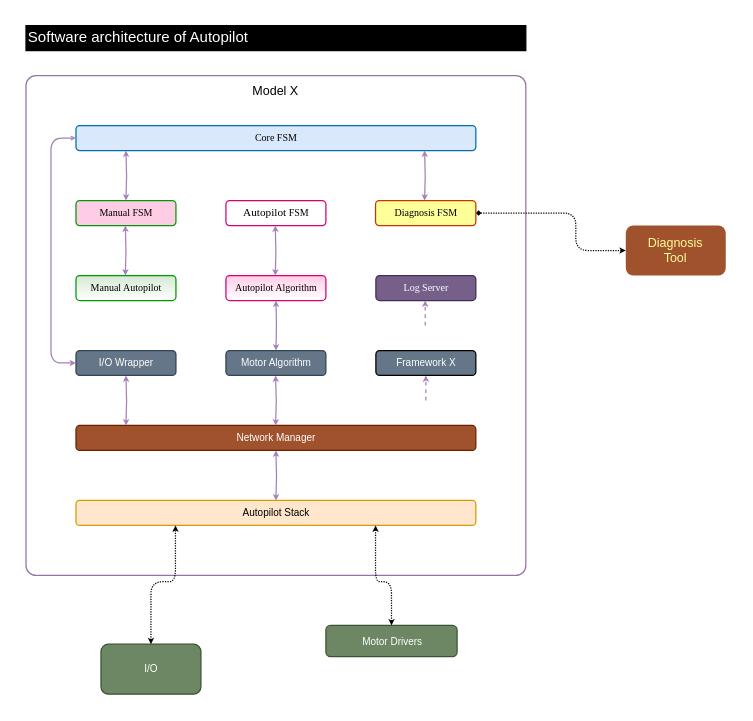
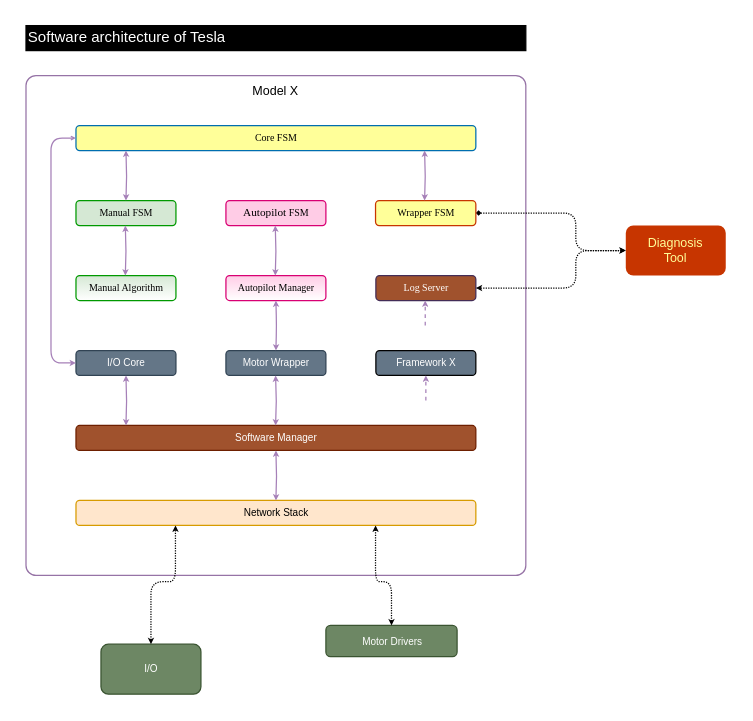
  <mxCell id="0" />
  <mxCell id="1" parent="0" />
  <mxCell id="2" value="&lt;font size=&quot;1&quot;&gt;Model X&lt;/font&gt;" style="rounded=1;whiteSpace=wrap;html=1;strokeWidth=1;fontFamily=Arial;fontSize=8;movable=1;resizable=1;rotatable=1;deletable=1;editable=1;connectable=1;align=center;verticalAlign=top;strokeColor=#9673a6;fontStyle=0;dashed=0;arcSize=2;fillColor=#ffffff;" parent="1" vertex="1"><mxGeometry x="20" y="60" width="400" height="400" as="geometry" /></mxCell>
- <mxCell id="3" value="&lt;font style=&quot;font-size: 8px&quot;&gt;&lt;span style=&quot;font-size: 8px&quot;&gt;Autopilot Stack&lt;br style=&quot;font-size: 8px&quot;&gt;&lt;/span&gt;&lt;/font&gt;" style="dashed=0;html=1;rounded=1;fontSize=8;align=center;fontStyle=0;strokeWidth=1;fontFamily=Arial;strokeColor=#d79b00;fillColor=#ffe6cc;" parent="1" vertex="1"><mxGeometry x="60" y="400" width="320" height="20" as="geometry" /></mxCell>
- <mxCell id="4" value="&lt;font style=&quot;font-size: 8px&quot;&gt;&lt;span style=&quot;font-size: 8px&quot;&gt;Manual FSM&lt;br style=&quot;font-size: 8px&quot;&gt;&lt;/span&gt;&lt;/font&gt;" style="dashed=0;html=1;rounded=1;fontSize=9;align=center;fontStyle=0;strokeWidth=1;fontFamily=Tahoma;strokeColor=#009900;fillColor=#ffcce6;" parent="1" vertex="1"><mxGeometry x="60" y="160" width="80" height="20" as="geometry" /></mxCell>
- <mxCell id="5" value="&lt;font style=&quot;font-size: 8px&quot;&gt;Log Server&lt;span style=&quot;font-size: 8px&quot;&gt;&lt;br style=&quot;font-size: 8px&quot;&gt;&lt;/span&gt;&lt;/font&gt;" style="dashed=0;html=1;rounded=1;fontSize=9;align=center;fontStyle=0;strokeWidth=1;fontFamily=Tahoma;strokeColor=#432D57;fillColor=#76608a;fontColor=#ffffff;" parent="1" vertex="1"><mxGeometry x="300" y="220" width="80" height="20" as="geometry" /></mxCell>
- <mxCell id="6" value="&lt;font style=&quot;font-size: 8px&quot;&gt;&lt;span style=&quot;font-size: 8px&quot;&gt;Network Manager&lt;br style=&quot;font-size: 8px&quot;&gt;&lt;/span&gt;&lt;/font&gt;" style="dashed=0;html=1;rounded=1;fontSize=8;align=center;fontStyle=0;strokeWidth=1;fontFamily=Arial;strokeColor=#6D1F00;fillColor=#a0522d;fontColor=#ffffff;" parent="1" vertex="1"><mxGeometry x="60" y="340" width="320" height="20" as="geometry" /></mxCell>
+ <mxCell id="3" value="&lt;font style=&quot;font-size: 8px&quot;&gt;&lt;span style=&quot;font-size: 8px&quot;&gt;Network Stack&lt;br style=&quot;font-size: 8px&quot;&gt;&lt;/span&gt;&lt;/font&gt;" style="dashed=0;html=1;rounded=1;fontSize=8;align=center;fontStyle=0;strokeWidth=1;fontFamily=Arial;strokeColor=#d79b00;fillColor=#ffe6cc;" parent="1" vertex="1"><mxGeometry x="60" y="400" width="320" height="20" as="geometry" /></mxCell>
+ <mxCell id="4" value="&lt;font style=&quot;font-size: 8px&quot;&gt;&lt;span style=&quot;font-size: 8px&quot;&gt;Manual FSM&lt;br style=&quot;font-size: 8px&quot;&gt;&lt;/span&gt;&lt;/font&gt;" style="dashed=0;html=1;rounded=1;fontSize=9;align=center;fontStyle=0;strokeWidth=1;fontFamily=Tahoma;strokeColor=#009900;fillColor=#d5e8d4;" parent="1" vertex="1"><mxGeometry x="60" y="160" width="80" height="20" as="geometry" /></mxCell>
+ <mxCell id="5" value="&lt;font style=&quot;font-size: 8px&quot;&gt;Log Server&lt;span style=&quot;font-size: 8px&quot;&gt;&lt;br style=&quot;font-size: 8px&quot;&gt;&lt;/span&gt;&lt;/font&gt;" style="dashed=0;html=1;rounded=1;fontSize=9;align=center;fontStyle=0;strokeWidth=1;fontFamily=Tahoma;strokeColor=#432D57;fillColor=#a0522d;fontColor=#ffffff;" parent="1" vertex="1"><mxGeometry x="300" y="220" width="80" height="20" as="geometry" /></mxCell>
+ <mxCell id="6" value="&lt;font style=&quot;font-size: 8px&quot;&gt;&lt;span style=&quot;font-size: 8px&quot;&gt;Software Manager&lt;br style=&quot;font-size: 8px&quot;&gt;&lt;/span&gt;&lt;/font&gt;" style="dashed=0;html=1;rounded=1;fontSize=8;align=center;fontStyle=0;strokeWidth=1;fontFamily=Arial;strokeColor=#6D1F00;fillColor=#a0522d;fontColor=#ffffff;" parent="1" vertex="1"><mxGeometry x="60" y="340" width="320" height="20" as="geometry" /></mxCell>
  <mxCell id="7" value="&lt;font style=&quot;font-size: 8px&quot;&gt;I/O&lt;span style=&quot;font-size: 8px&quot;&gt;&lt;br style=&quot;font-size: 8px&quot;&gt;&lt;/span&gt;&lt;/font&gt;" style="dashed=0;html=1;rounded=1;fontSize=8;align=center;fontStyle=0;strokeWidth=1;fontFamily=Arial;strokeColor=#3A5431;fillColor=#6d8764;fontColor=#ffffff;" parent="1" vertex="1"><mxGeometry x="80" y="515" width="80" height="40" as="geometry" /></mxCell>
- <mxCell id="8" value="&lt;font style=&quot;font-size: 8px&quot;&gt;&lt;span style=&quot;font-family: &amp;quot;tahoma&amp;quot; ; font-size: 9px&quot;&gt;Autopilot&lt;/span&gt;&lt;span style=&quot;font-size: 8px&quot;&gt;&amp;nbsp;FSM&lt;br style=&quot;font-size: 8px&quot;&gt;&lt;/span&gt;&lt;/font&gt;" style="dashed=0;html=1;rounded=1;fontSize=9;align=center;fontStyle=0;strokeWidth=1;fontFamily=Tahoma;strokeColor=#D80073;fillColor=#ffffff;" parent="1" vertex="1"><mxGeometry x="180" y="160" width="80" height="20" as="geometry" /></mxCell>
- <mxCell id="9" value="&lt;font style=&quot;font-size: 8px;&quot;&gt;&lt;font style=&quot;font-size: 8px;&quot;&gt;Core FSM&lt;/font&gt;&lt;br style=&quot;font-size: 8px;&quot;&gt;&lt;/font&gt;" style="html=1;rounded=1;fontSize=9;align=center;strokeWidth=1;fontFamily=Tahoma;fillColor=#dae8fc;verticalAlign=middle;dashed=0;fontStyle=0;strokeColor=#006EAF;" parent="1" vertex="1"><mxGeometry x="60" y="100" width="320" height="20" as="geometry" /></mxCell>
- <mxCell id="10" value="Diagnosis&lt;br&gt;Tool" style="rounded=1;whiteSpace=wrap;html=1;strokeWidth=1;fontFamily=Arial;fontSize=10;movable=1;resizable=1;rotatable=1;deletable=1;editable=1;connectable=1;shadow=0;verticalAlign=middle;strokeColor=none;fontStyle=0;fillColor=#a0522d;fontColor=#FFFF99;" parent="1" vertex="1"><mxGeometry x="500" y="180" width="80" height="40" as="geometry" /></mxCell>
+ <mxCell id="8" value="&lt;font style=&quot;font-size: 8px&quot;&gt;&lt;span style=&quot;font-family: &amp;quot;tahoma&amp;quot; ; font-size: 9px&quot;&gt;Autopilot&lt;/span&gt;&lt;span style=&quot;font-size: 8px&quot;&gt;&amp;nbsp;FSM&lt;br style=&quot;font-size: 8px&quot;&gt;&lt;/span&gt;&lt;/font&gt;" style="dashed=0;html=1;rounded=1;fontSize=9;align=center;fontStyle=0;strokeWidth=1;fontFamily=Tahoma;strokeColor=#D80073;fillColor=#FFCCE6;" parent="1" vertex="1"><mxGeometry x="180" y="160" width="80" height="20" as="geometry" /></mxCell>
+ <mxCell id="9" value="&lt;font style=&quot;font-size: 8px;&quot;&gt;&lt;font style=&quot;font-size: 8px;&quot;&gt;Core FSM&lt;/font&gt;&lt;br style=&quot;font-size: 8px;&quot;&gt;&lt;/font&gt;" style="html=1;rounded=1;fontSize=9;align=center;strokeWidth=1;fontFamily=Tahoma;fillColor=#ffff99;verticalAlign=middle;dashed=0;fontStyle=0;strokeColor=#006EAF;" parent="1" vertex="1"><mxGeometry x="60" y="100" width="320" height="20" as="geometry" /></mxCell>
+ <mxCell id="10" value="Diagnosis&lt;br&gt;Tool" style="rounded=1;whiteSpace=wrap;html=1;strokeWidth=1;fontFamily=Arial;fontSize=10;movable=1;resizable=1;rotatable=1;deletable=1;editable=1;connectable=1;shadow=0;verticalAlign=middle;strokeColor=none;fontStyle=0;fillColor=#C73500;fontColor=#FFFF99;" parent="1" vertex="1"><mxGeometry x="500" y="180" width="80" height="40" as="geometry" /></mxCell>
  <mxCell id="11" style="edgeStyle=orthogonalEdgeStyle;orthogonalLoop=1;jettySize=auto;html=1;fontSize=8;fontColor=#B3B3B3;rounded=1;fillColor=#f5f5f5;fontFamily=Arial;fontStyle=0;startFill=1;startArrow=classic;strokeWidth=1;startSize=2;endSize=2;jumpSize=10;entryX=1;entryY=0.5;entryDx=0;entryDy=0;exitX=0;exitY=0.5;exitDx=0;exitDy=0;endFill=1;endArrow=diamond;dashed=1;dashPattern=1 1;" parent="1" source="10" target="12" edge="1"><mxGeometry relative="1" as="geometry"><mxPoint x="489.6" y="200.22" as="sourcePoint" /><mxPoint x="450.05" y="200.48" as="targetPoint" /><Array as="points"><mxPoint x="460" y="200" /><mxPoint x="460" y="170" /></Array></mxGeometry></mxCell>
- <mxCell id="12" value="&lt;font style=&quot;font-size: 8px&quot;&gt;Diagnosis FSM&lt;span style=&quot;font-size: 8px&quot;&gt;&lt;br style=&quot;font-size: 8px&quot;&gt;&lt;/span&gt;&lt;/font&gt;" style="dashed=0;html=1;rounded=1;fontSize=9;align=center;fontStyle=0;strokeWidth=1;fontFamily=Tahoma;strokeColor=#C73500;fontColor=#000000;fillColor=#FFFF99;" parent="1" vertex="1"><mxGeometry x="299.73" y="160" width="80.27" height="20" as="geometry" /></mxCell>
+ <mxCell id="12" value="&lt;font style=&quot;font-size: 8px&quot;&gt;Wrapper FSM&lt;span style=&quot;font-size: 8px&quot;&gt;&lt;br style=&quot;font-size: 8px&quot;&gt;&lt;/span&gt;&lt;/font&gt;" style="dashed=0;html=1;rounded=1;fontSize=9;align=center;fontStyle=0;strokeWidth=1;fontFamily=Tahoma;strokeColor=#C73500;fontColor=#000000;fillColor=#FFFF99;" parent="1" vertex="1"><mxGeometry x="299.73" y="160" width="80.27" height="20" as="geometry" /></mxCell>
+ <mxCell id="13" style="edgeStyle=orthogonalEdgeStyle;orthogonalLoop=1;jettySize=auto;html=1;fontSize=8;fontColor=#B3B3B3;rounded=1;fillColor=#f5f5f5;fontFamily=Arial;fontStyle=0;startFill=1;startArrow=classic;strokeWidth=1;startSize=2;endSize=2;jumpSize=10;entryX=1;entryY=0.5;entryDx=0;entryDy=0;endFill=1;endArrow=classic;dashed=1;dashPattern=1 1;exitX=0;exitY=0.5;exitDx=0;exitDy=0;" parent="1" source="10" target="5" edge="1"><mxGeometry relative="1" as="geometry"><mxPoint x="500" y="190" as="sourcePoint" /><mxPoint x="611.5" y="230.22" as="targetPoint" /><Array as="points"><mxPoint x="460" y="200" /><mxPoint x="460" y="230" /></Array></mxGeometry></mxCell>
  <mxCell id="14" value="&lt;font style=&quot;font-size: 8px&quot;&gt;&lt;span style=&quot;font-size: 8px&quot;&gt;Motor Drivers&lt;br style=&quot;font-size: 8px&quot;&gt;&lt;/span&gt;&lt;/font&gt;" style="dashed=0;html=1;rounded=1;fontSize=8;align=center;fontStyle=0;strokeWidth=1;fontFamily=Arial;strokeColor=#3A5431;fillColor=#6d8764;fontColor=#ffffff;" parent="1" vertex="1"><mxGeometry x="260" y="500" width="105" height="25" as="geometry" /></mxCell>
- <mxCell id="15" value="&lt;font style=&quot;font-size: 8px;&quot;&gt;I/O Wrapper&lt;br style=&quot;font-size: 8px;&quot;&gt;&lt;/font&gt;" style="dashed=0;html=1;rounded=1;fontSize=8;align=center;fontStyle=0;strokeWidth=1;fontFamily=Arial;strokeColor=#314354;fillColor=#647687;fontColor=#ffffff;" parent="1" vertex="1"><mxGeometry x="60" y="280" width="80" height="20" as="geometry" /></mxCell>
- <mxCell id="16" value="&lt;font style=&quot;font-size: 8px;&quot;&gt;Motor Algorithm&lt;br style=&quot;font-size: 8px;&quot;&gt;&lt;/font&gt;" style="dashed=0;html=1;rounded=1;fontSize=8;align=center;fontStyle=0;strokeWidth=1;fontFamily=Arial;strokeColor=#314354;fillColor=#647687;fontColor=#ffffff;" parent="1" vertex="1"><mxGeometry x="180" y="280" width="80" height="20" as="geometry" /></mxCell>
- <mxCell id="17" value="&lt;font style=&quot;font-size: 8px&quot;&gt;&lt;span style=&quot;font-size: 8px&quot;&gt;Autopilot Algorithm&lt;br style=&quot;font-size: 8px&quot;&gt;&lt;/span&gt;&lt;/font&gt;" style="dashed=0;html=1;rounded=1;fontSize=9;align=center;fontStyle=0;strokeWidth=1;fontFamily=Tahoma;strokeColor=#D80073;fillColor=#FFCCE6;gradientColor=#ffffff;" parent="1" vertex="1"><mxGeometry x="180" y="220" width="80" height="20" as="geometry" /></mxCell>
- <mxCell id="18" value="&lt;font style=&quot;font-size: 8px&quot;&gt;&lt;span style=&quot;font-size: 8px&quot;&gt;Manual Autopilot&lt;br style=&quot;font-size: 8px&quot;&gt;&lt;/span&gt;&lt;/font&gt;" style="dashed=0;html=1;rounded=1;fontSize=9;align=center;fontStyle=0;strokeWidth=1;fontFamily=Tahoma;strokeColor=#009900;fillColor=#d5e8d4;gradientColor=#ffffff;" parent="1" vertex="1"><mxGeometry x="60" y="220" width="80" height="20" as="geometry" /></mxCell>
+ <mxCell id="15" value="&lt;font style=&quot;font-size: 8px;&quot;&gt;I/O Core&lt;br style=&quot;font-size: 8px;&quot;&gt;&lt;/font&gt;" style="dashed=0;html=1;rounded=1;fontSize=8;align=center;fontStyle=0;strokeWidth=1;fontFamily=Arial;strokeColor=#314354;fillColor=#647687;fontColor=#ffffff;" parent="1" vertex="1"><mxGeometry x="60" y="280" width="80" height="20" as="geometry" /></mxCell>
+ <mxCell id="16" value="&lt;font style=&quot;font-size: 8px;&quot;&gt;Motor Wrapper&lt;br style=&quot;font-size: 8px;&quot;&gt;&lt;/font&gt;" style="dashed=0;html=1;rounded=1;fontSize=8;align=center;fontStyle=0;strokeWidth=1;fontFamily=Arial;strokeColor=#314354;fillColor=#647687;fontColor=#ffffff;" parent="1" vertex="1"><mxGeometry x="180" y="280" width="80" height="20" as="geometry" /></mxCell>
+ <mxCell id="17" value="&lt;font style=&quot;font-size: 8px&quot;&gt;&lt;span style=&quot;font-size: 8px&quot;&gt;Autopilot Manager&lt;br style=&quot;font-size: 8px&quot;&gt;&lt;/span&gt;&lt;/font&gt;" style="dashed=0;html=1;rounded=1;fontSize=9;align=center;fontStyle=0;strokeWidth=1;fontFamily=Tahoma;strokeColor=#D80073;fillColor=#FFCCE6;gradientColor=#ffffff;" parent="1" vertex="1"><mxGeometry x="180" y="220" width="80" height="20" as="geometry" /></mxCell>
+ <mxCell id="18" value="&lt;font style=&quot;font-size: 8px&quot;&gt;&lt;span style=&quot;font-size: 8px&quot;&gt;Manual Algorithm&lt;br style=&quot;font-size: 8px&quot;&gt;&lt;/span&gt;&lt;/font&gt;" style="dashed=0;html=1;rounded=1;fontSize=9;align=center;fontStyle=0;strokeWidth=1;fontFamily=Tahoma;strokeColor=#009900;fillColor=#d5e8d4;gradientColor=#ffffff;" parent="1" vertex="1"><mxGeometry x="60" y="220" width="80" height="20" as="geometry" /></mxCell>
  <mxCell id="19" style="edgeStyle=orthogonalEdgeStyle;orthogonalLoop=1;jettySize=auto;html=1;fontSize=8;fontColor=#B3B3B3;rounded=1;fillColor=#f5f5f5;fontFamily=Arial;fontStyle=0;startFill=1;startArrow=classic;exitX=0.5;exitY=0;exitDx=0;exitDy=0;strokeWidth=1;startSize=2;endSize=2;jumpSize=10;endFill=1;endArrow=classic;entryX=0.768;entryY=1.05;entryDx=0;entryDy=0;entryPerimeter=0;dashed=1;dashPattern=1 1;" parent="1" source="7" edge="1"><mxGeometry relative="1" as="geometry"><mxPoint x="140" y="510" as="sourcePoint" /><mxPoint x="139.616" y="420" as="targetPoint" /><Array as="points"><mxPoint x="140" y="465" /></Array></mxGeometry></mxCell>
  <mxCell id="20" style="edgeStyle=orthogonalEdgeStyle;orthogonalLoop=1;jettySize=auto;html=1;fontSize=8;fontColor=#B3B3B3;rounded=1;fillColor=#f5f5f5;fontFamily=Arial;fontStyle=0;startFill=1;startArrow=classic;strokeWidth=1;startSize=2;endSize=2;jumpSize=10;endFill=1;endArrow=classic;entryX=0.768;entryY=1.05;entryDx=0;entryDy=0;entryPerimeter=0;exitX=0.5;exitY=0;exitDx=0;exitDy=0;dashed=1;dashPattern=1 1;" parent="1" source="14" edge="1"><mxGeometry relative="1" as="geometry"><mxPoint x="310" y="480" as="sourcePoint" /><mxPoint x="299.746" y="420" as="targetPoint" /><Array as="points"><mxPoint x="300" y="465" /></Array></mxGeometry></mxCell>
- <mxCell id="21" value="Software architecture of Autopilot" style="rounded=0;whiteSpace=wrap;html=1;strokeWidth=1;fontFamily=Arial;fontSize=12;align=left;fontColor=#ffffff;fillColor=#000000;" parent="1" vertex="1"><mxGeometry x="20" y="20" width="400" height="20" as="geometry" /></mxCell>
+ <mxCell id="21" value="Software architecture of Tesla" style="rounded=0;whiteSpace=wrap;html=1;strokeWidth=1;fontFamily=Arial;fontSize=12;align=left;fontColor=#ffffff;fillColor=#000000;" parent="1" vertex="1"><mxGeometry x="20" y="20" width="400" height="20" as="geometry" /></mxCell>
  <mxCell id="22" value="&lt;font style=&quot;font-size: 8px&quot;&gt;Framework X&lt;span style=&quot;font-size: 8px&quot;&gt;&lt;br style=&quot;font-size: 8px&quot;&gt;&lt;/span&gt;&lt;/font&gt;" style="dashed=0;html=1;rounded=1;fontSize=8;align=center;fontStyle=0;strokeWidth=1;fontFamily=Arial;fontColor=#ffffff;fillColor=#647687;" parent="1" vertex="1"><mxGeometry x="300" y="280" width="80" height="20" as="geometry" /></mxCell>
  <mxCell id="23" style="edgeStyle=orthogonalEdgeStyle;orthogonalLoop=1;jettySize=auto;html=1;fontSize=8;fontColor=#B3B3B3;rounded=1;fillColor=#f5f5f5;fontFamily=Arial;fontStyle=0;startFill=1;startArrow=classic;exitX=0.5;exitY=0;exitDx=0;exitDy=0;strokeWidth=1;startSize=2;endSize=2;jumpSize=10;endFill=1;endArrow=classic;entryX=0.5;entryY=1;entryDx=0;entryDy=0;strokeColor=#A680B8;" parent="1" edge="1"><mxGeometry relative="1" as="geometry"><mxPoint x="100" y="160" as="sourcePoint" /><mxPoint x="100" y="120" as="targetPoint" /><Array as="points" /></mxGeometry></mxCell>
  <mxCell id="24" style="edgeStyle=orthogonalEdgeStyle;orthogonalLoop=1;jettySize=auto;html=1;fontSize=8;fontColor=#B3B3B3;rounded=1;fillColor=#f5f5f5;fontFamily=Arial;fontStyle=0;startFill=1;startArrow=classic;exitX=0.5;exitY=0;exitDx=0;exitDy=0;strokeWidth=1;startSize=2;endSize=2;jumpSize=10;endFill=1;endArrow=classic;entryX=0.5;entryY=1;entryDx=0;entryDy=0;strokeColor=#A680B8;" parent="1" edge="1"><mxGeometry relative="1" as="geometry"><mxPoint x="339" y="160" as="sourcePoint" /><mxPoint x="339" y="120" as="targetPoint" /><Array as="points" /></mxGeometry></mxCell>
  <mxCell id="25" style="edgeStyle=orthogonalEdgeStyle;orthogonalLoop=1;jettySize=auto;html=1;fontSize=8;fontColor=#B3B3B3;rounded=1;fillColor=#f5f5f5;fontFamily=Arial;fontStyle=0;startFill=1;startArrow=classic;exitX=0.5;exitY=0;exitDx=0;exitDy=0;strokeWidth=1;startSize=2;endSize=2;jumpSize=10;endFill=1;endArrow=classic;entryX=0.5;entryY=1;entryDx=0;entryDy=0;strokeColor=#A680B8;" parent="1" edge="1"><mxGeometry relative="1" as="geometry"><mxPoint x="219.5" y="220" as="sourcePoint" /><mxPoint x="219.5" y="180" as="targetPoint" /><Array as="points" /></mxGeometry></mxCell>
  <mxCell id="26" style="edgeStyle=orthogonalEdgeStyle;orthogonalLoop=1;jettySize=auto;html=1;fontSize=8;fontColor=#B3B3B3;rounded=1;fillColor=#f5f5f5;fontFamily=Arial;fontStyle=0;startFill=1;startArrow=classic;exitX=0.5;exitY=0;exitDx=0;exitDy=0;strokeWidth=1;startSize=2;endSize=2;jumpSize=10;endFill=1;endArrow=classic;entryX=0.5;entryY=1;entryDx=0;entryDy=0;strokeColor=#A680B8;" parent="1" edge="1"><mxGeometry relative="1" as="geometry"><mxPoint x="99.5" y="220" as="sourcePoint" /><mxPoint x="99.5" y="180" as="targetPoint" /><Array as="points" /></mxGeometry></mxCell>
  <mxCell id="27" style="edgeStyle=orthogonalEdgeStyle;orthogonalLoop=1;jettySize=auto;html=1;fontSize=8;fontColor=#B3B3B3;rounded=1;fillColor=#f5f5f5;fontFamily=Arial;fontStyle=0;startFill=1;startArrow=classic;strokeWidth=1;startSize=2;endSize=2;jumpSize=10;endFill=1;endArrow=classic;entryX=0.5;entryY=1;entryDx=0;entryDy=0;strokeColor=#A680B8;" parent="1" target="17" edge="1"><mxGeometry relative="1" as="geometry"><mxPoint x="220" y="280" as="sourcePoint" /><mxPoint x="250" y="240" as="targetPoint" /><Array as="points" /></mxGeometry></mxCell>
  <mxCell id="28" style="edgeStyle=orthogonalEdgeStyle;orthogonalLoop=1;jettySize=auto;html=1;fontSize=8;fontColor=#B3B3B3;rounded=1;fillColor=#f5f5f5;fontFamily=Arial;fontStyle=0;startFill=1;startArrow=classic;exitX=0;exitY=0.5;exitDx=0;exitDy=0;strokeWidth=1;startSize=2;endSize=2;jumpSize=10;endFill=1;endArrow=open;entryX=0;entryY=0.5;entryDx=0;entryDy=0;strokeColor=#A680B8;" parent="1" source="15" target="9" edge="1"><mxGeometry relative="1" as="geometry"><mxPoint x="109.5" y="230" as="sourcePoint" /><mxPoint x="109.5" y="190" as="targetPoint" /><Array as="points" /></mxGeometry></mxCell>
  <mxCell id="29" style="edgeStyle=orthogonalEdgeStyle;orthogonalLoop=1;jettySize=auto;html=1;fontSize=8;fontColor=#B3B3B3;rounded=1;fillColor=#f5f5f5;fontFamily=Arial;fontStyle=0;startFill=1;startArrow=classic;exitX=0.5;exitY=0;exitDx=0;exitDy=0;strokeWidth=1;startSize=2;endSize=2;jumpSize=10;endFill=1;endArrow=classic;entryX=0.5;entryY=1;entryDx=0;entryDy=0;strokeColor=#A680B8;" parent="1" edge="1"><mxGeometry relative="1" as="geometry"><mxPoint x="219.75" y="340" as="sourcePoint" /><mxPoint x="219.75" y="300" as="targetPoint" /><Array as="points" /></mxGeometry></mxCell>
  <mxCell id="30" style="edgeStyle=orthogonalEdgeStyle;orthogonalLoop=1;jettySize=auto;html=1;fontSize=8;fontColor=#B3B3B3;rounded=1;fillColor=#f5f5f5;fontFamily=Arial;fontStyle=0;startFill=1;startArrow=classic;exitX=0.5;exitY=0;exitDx=0;exitDy=0;strokeWidth=1;startSize=2;endSize=2;jumpSize=10;endFill=1;endArrow=classic;entryX=0.5;entryY=1;entryDx=0;entryDy=0;strokeColor=#A680B8;" parent="1" edge="1"><mxGeometry relative="1" as="geometry"><mxPoint x="100" y="340" as="sourcePoint" /><mxPoint x="100" y="300" as="targetPoint" /><Array as="points" /></mxGeometry></mxCell>
  <mxCell id="31" style="edgeStyle=orthogonalEdgeStyle;orthogonalLoop=1;jettySize=auto;html=1;fontSize=8;fontColor=#B3B3B3;rounded=1;fillColor=#f5f5f5;fontFamily=Arial;fontStyle=0;startFill=0;startArrow=none;strokeWidth=1;startSize=2;endSize=2;jumpSize=10;endFill=1;endArrow=classic;entryX=0.5;entryY=1;entryDx=0;entryDy=0;dashed=1;strokeColor=#A680B8;" parent="1" edge="1"><mxGeometry relative="1" as="geometry"><mxPoint x="340" y="320" as="sourcePoint" /><mxPoint x="340" y="300" as="targetPoint" /><Array as="points" /></mxGeometry></mxCell>
  <mxCell id="32" style="edgeStyle=orthogonalEdgeStyle;orthogonalLoop=1;jettySize=auto;html=1;fontSize=8;fontColor=#B3B3B3;rounded=1;fillColor=#f5f5f5;fontFamily=Arial;fontStyle=0;startFill=0;startArrow=none;strokeWidth=1;startSize=2;endSize=2;jumpSize=10;endFill=1;endArrow=classic;entryX=0.5;entryY=1;entryDx=0;entryDy=0;dashed=1;strokeColor=#A680B8;" parent="1" edge="1"><mxGeometry relative="1" as="geometry"><mxPoint x="339.5" y="260" as="sourcePoint" /><mxPoint x="339.5" y="240" as="targetPoint" /><Array as="points" /></mxGeometry></mxCell>
  <mxCell id="33" style="edgeStyle=orthogonalEdgeStyle;orthogonalLoop=1;jettySize=auto;html=1;fontSize=8;fontColor=#B3B3B3;rounded=1;fillColor=#f5f5f5;fontFamily=Arial;fontStyle=0;startFill=1;startArrow=classic;exitX=0.5;exitY=0;exitDx=0;exitDy=0;strokeWidth=1;startSize=2;endSize=2;jumpSize=10;endFill=1;endArrow=classic;entryX=0.5;entryY=1;entryDx=0;entryDy=0;strokeColor=#A680B8;" parent="1" edge="1"><mxGeometry relative="1" as="geometry"><mxPoint x="220" y="400" as="sourcePoint" /><mxPoint x="220" y="360" as="targetPoint" /><Array as="points" /></mxGeometry></mxCell>
